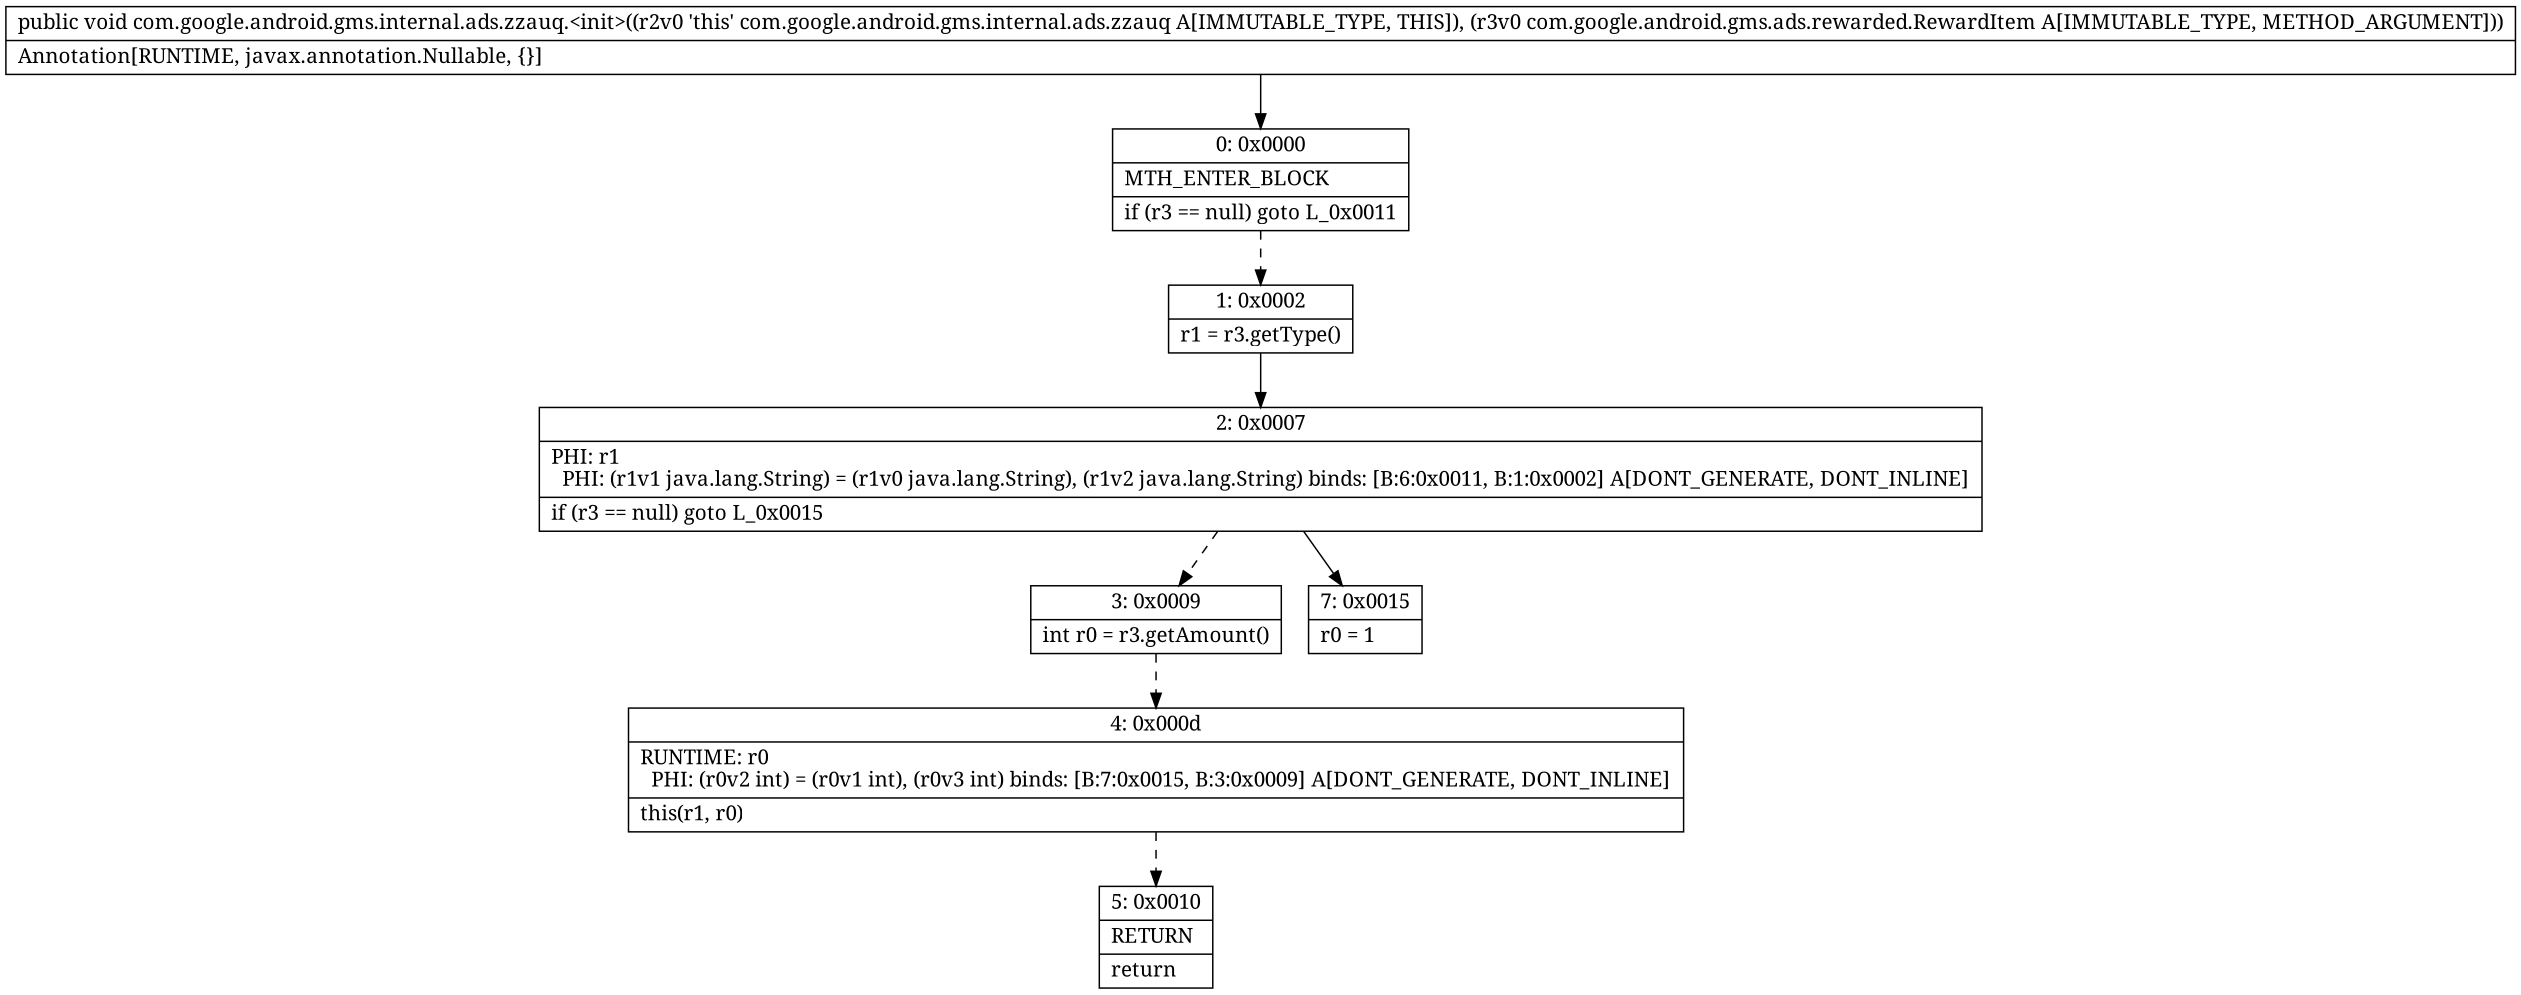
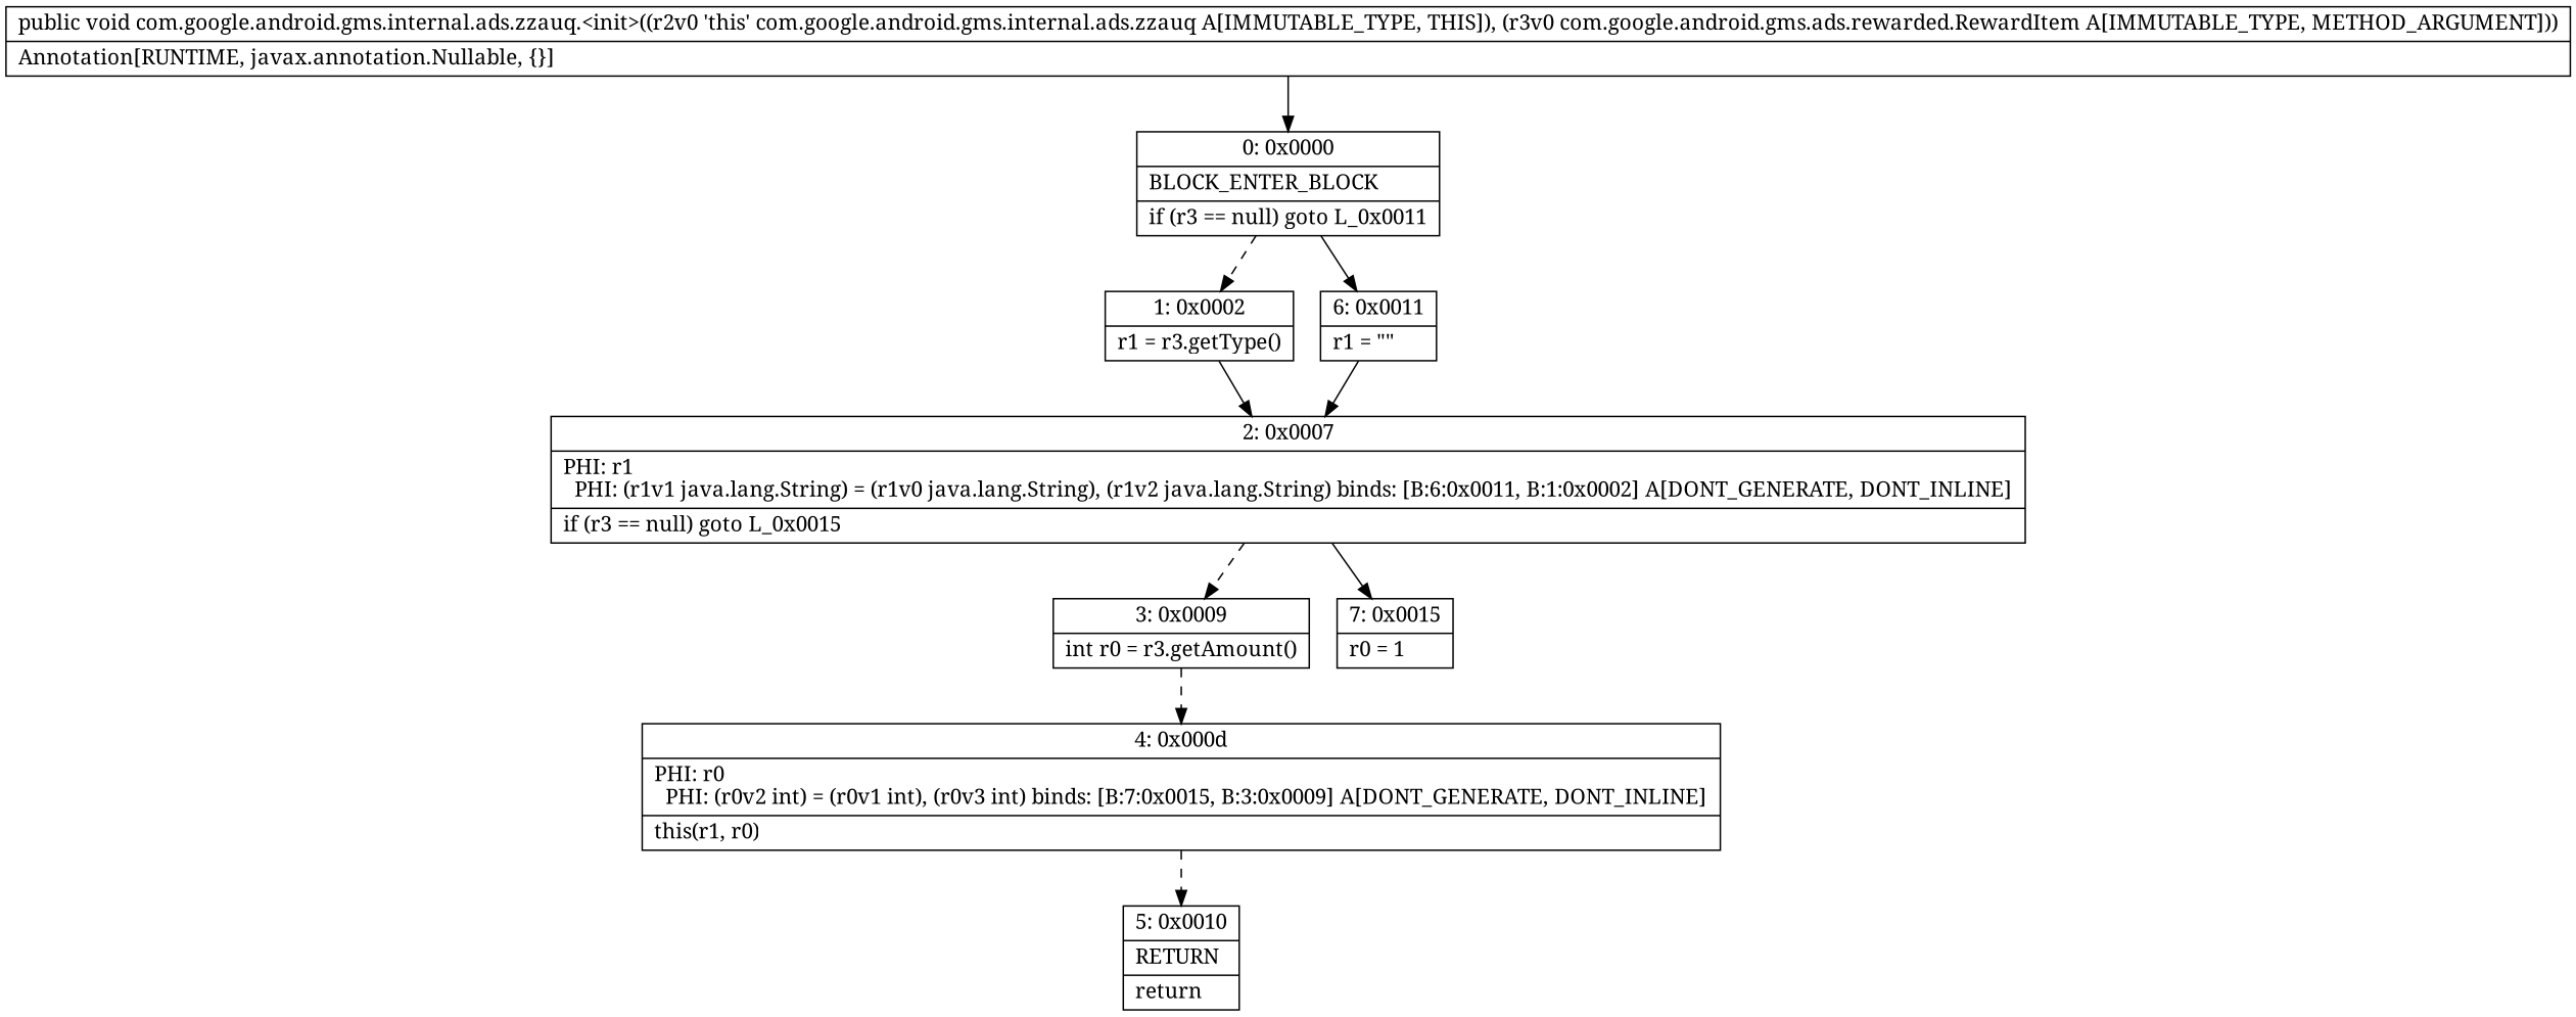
  digraph {
    fontname="Noto Serif"
    node [fontname="Noto Serif" shape=record]
    edge [fontname="Noto Serif"]
-   n1 [label="{0\:\ 0x0000|MTH_ENTER_BLOCK\l|if (r3 == null) goto L_0x0011\l}"]
+   n1 [label="{0\:\ 0x0000|BLOCK_ENTER_BLOCK\l|if (r3 == null) goto L_0x0011\l}"]
    n2 [label="{1\:\ 0x0002|r1 = r3.getType()\l}"]
+   n3 [label="{6\:\ 0x0011|r1 = \"\"\l}"]
    n4 [label="{2\:\ 0x0007|PHI: r1 \l  PHI: (r1v1 java.lang.String) = (r1v0 java.lang.String), (r1v2 java.lang.String) binds: [B:6:0x0011, B:1:0x0002] A[DONT_GENERATE, DONT_INLINE]\l|if (r3 == null) goto L_0x0015\l}"]
    n5 [label="{3\:\ 0x0009|int r0 = r3.getAmount()\l}"]
    n6 [label="{7\:\ 0x0015|r0 = 1\l}"]
-   n7 [label="{4\:\ 0x000d|RUNTIME: r0 \l  PHI: (r0v2 int) = (r0v1 int), (r0v3 int) binds: [B:7:0x0015, B:3:0x0009] A[DONT_GENERATE, DONT_INLINE]\l|this(r1, r0)\l}"]
+   n7 [label="{4\:\ 0x000d|PHI: r0 \l  PHI: (r0v2 int) = (r0v1 int), (r0v3 int) binds: [B:7:0x0015, B:3:0x0009] A[DONT_GENERATE, DONT_INLINE]\l|this(r1, r0)\l}"]
    n8 [label="{5\:\ 0x0010|RETURN\l|return\l}"]
    n9 [label="{public void com.google.android.gms.internal.ads.zzauq.\<init\>((r2v0 'this' com.google.android.gms.internal.ads.zzauq A[IMMUTABLE_TYPE, THIS]), (r3v0 com.google.android.gms.ads.rewarded.RewardItem A[IMMUTABLE_TYPE, METHOD_ARGUMENT]))  | Annotation[RUNTIME, javax.annotation.Nullable, \{\}]\l}"]
    n1 -> n2 [style=dashed]
+   n1 -> n3
    n2 -> n4
+   n3 -> n4
    n4 -> n5 [style=dashed]
    n4 -> n6
    n5 -> n7 [style=dashed]
    n7 -> n8 [style=dashed]
    n9 -> n1
  }
